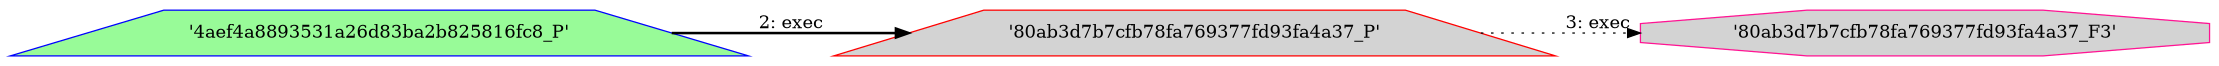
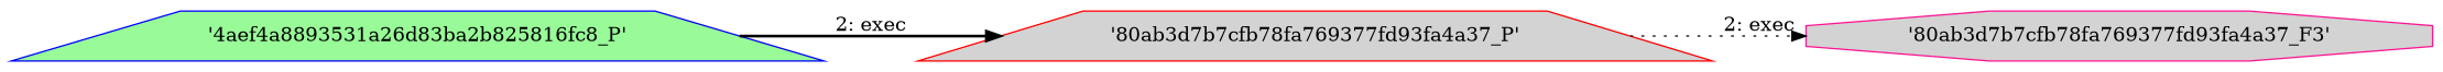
  digraph {
    engine=neato
    fixedsize=false
    fontsize=10
    nodesep=0.3
    rankdir=LR
    ranksep=0
    splines=true
    node [fillcolor=lightgrey node_type=Process shape=trapezium style=filled]
    "'4aef4a8893531a26d83ba2b825816fc8_P'" [color=blue fillcolor=palegreen]
    "'80ab3d7b7cfb78fa769377fd93fa4a37_P'" [color=red]
    "'80ab3d7b7cfb78fa769377fd93fa4a37_F3'" [color=deeppink node_type=File shape=octagon]
    "'4aef4a8893531a26d83ba2b825816fc8_P'" -> "'80ab3d7b7cfb78fa769377fd93fa4a37_P'" [label="2: exec" style=bold]
-   "'80ab3d7b7cfb78fa769377fd93fa4a37_P'" -> "'80ab3d7b7cfb78fa769377fd93fa4a37_F3'" [label="3: exec" style=dotted]
+   "'80ab3d7b7cfb78fa769377fd93fa4a37_P'" -> "'80ab3d7b7cfb78fa769377fd93fa4a37_F3'" [label="2: exec" style=dotted]
  }
